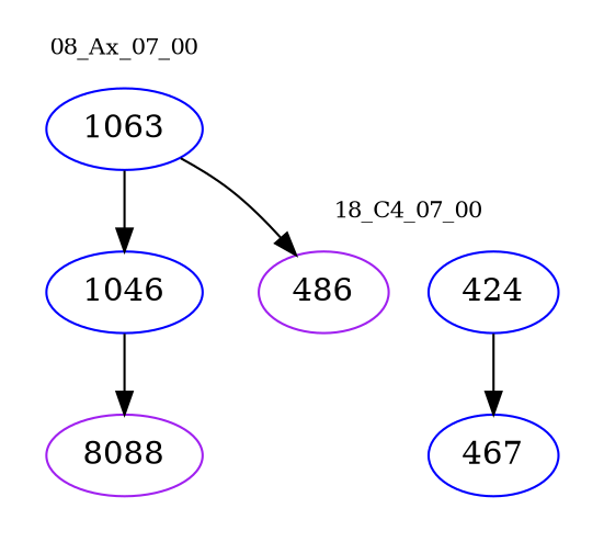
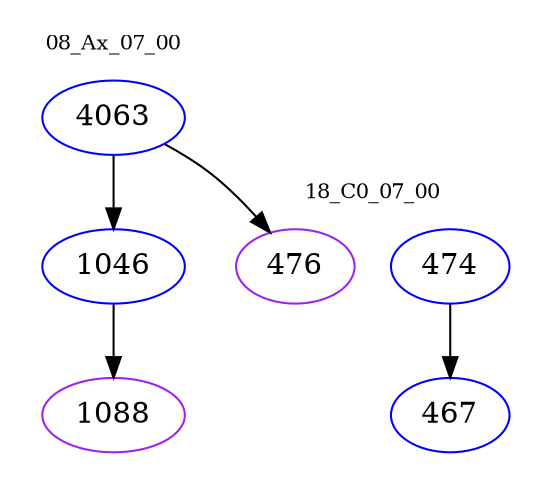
  digraph {
    fontname="DejaVu Serif"
    node [color=blue fontname="DejaVu Serif"]
    edge [color=black fontname="DejaVu Serif"]
-   n1 [label=1063]
+   n1 [label=4063]
    n2 [label=1046]
-   n3 [color=purple label=8088]
-   n4 [label=424]
+   n3 [color=purple label=1088]
+   n4 [label=474]
    n5 [label=467]
-   n6 [color=purple label=486]
+   n6 [color=purple label=476]
    subgraph cluster_1 {
      color=white
      fontsize=10
      label="08_Ax_07_00"
      n1
      n2
      n3
    }
    subgraph cluster_2 {
      color=white
      fontsize=10
-     label="18_C4_07_00"
+     label="18_C0_07_00"
      n4
      n5
      n6
    }
    n1 -> n2
    n1 -> n6
    n2 -> n3
    n4 -> n5
  }
